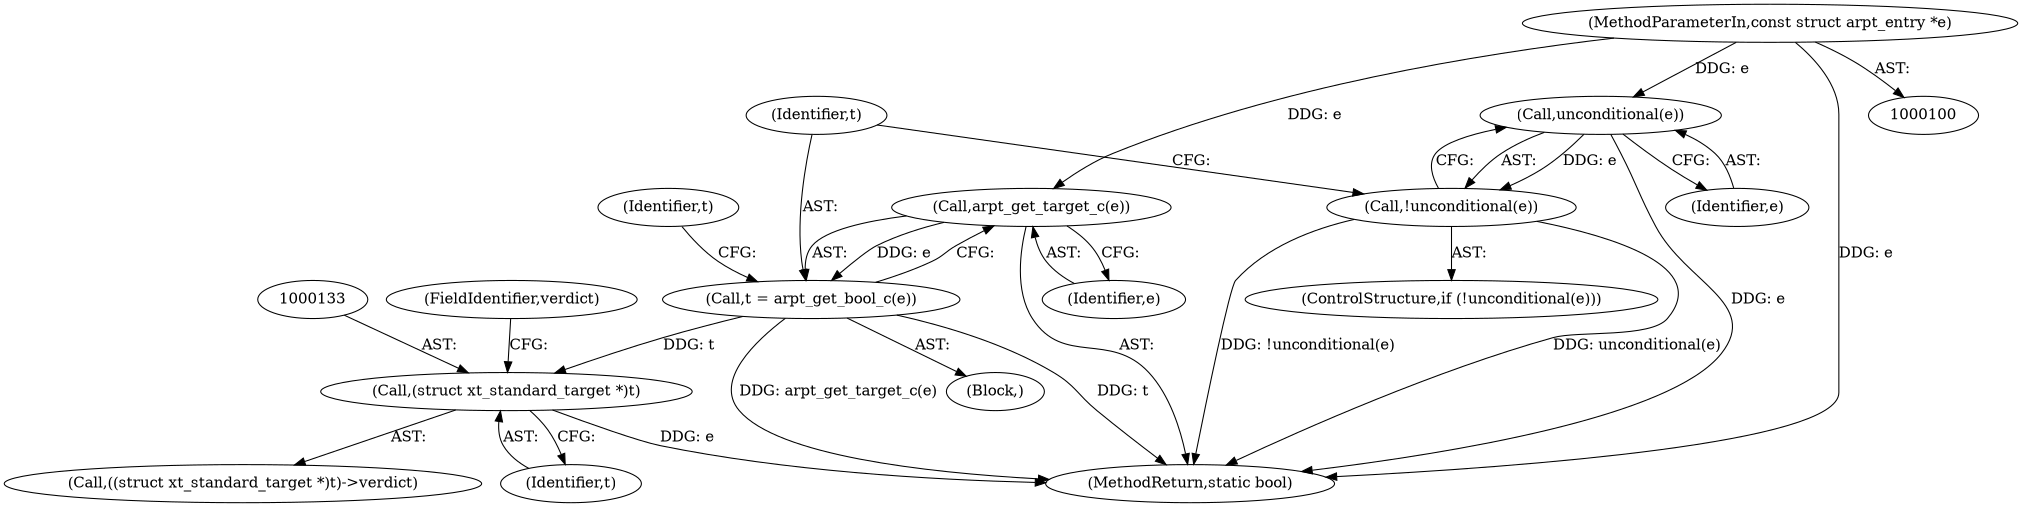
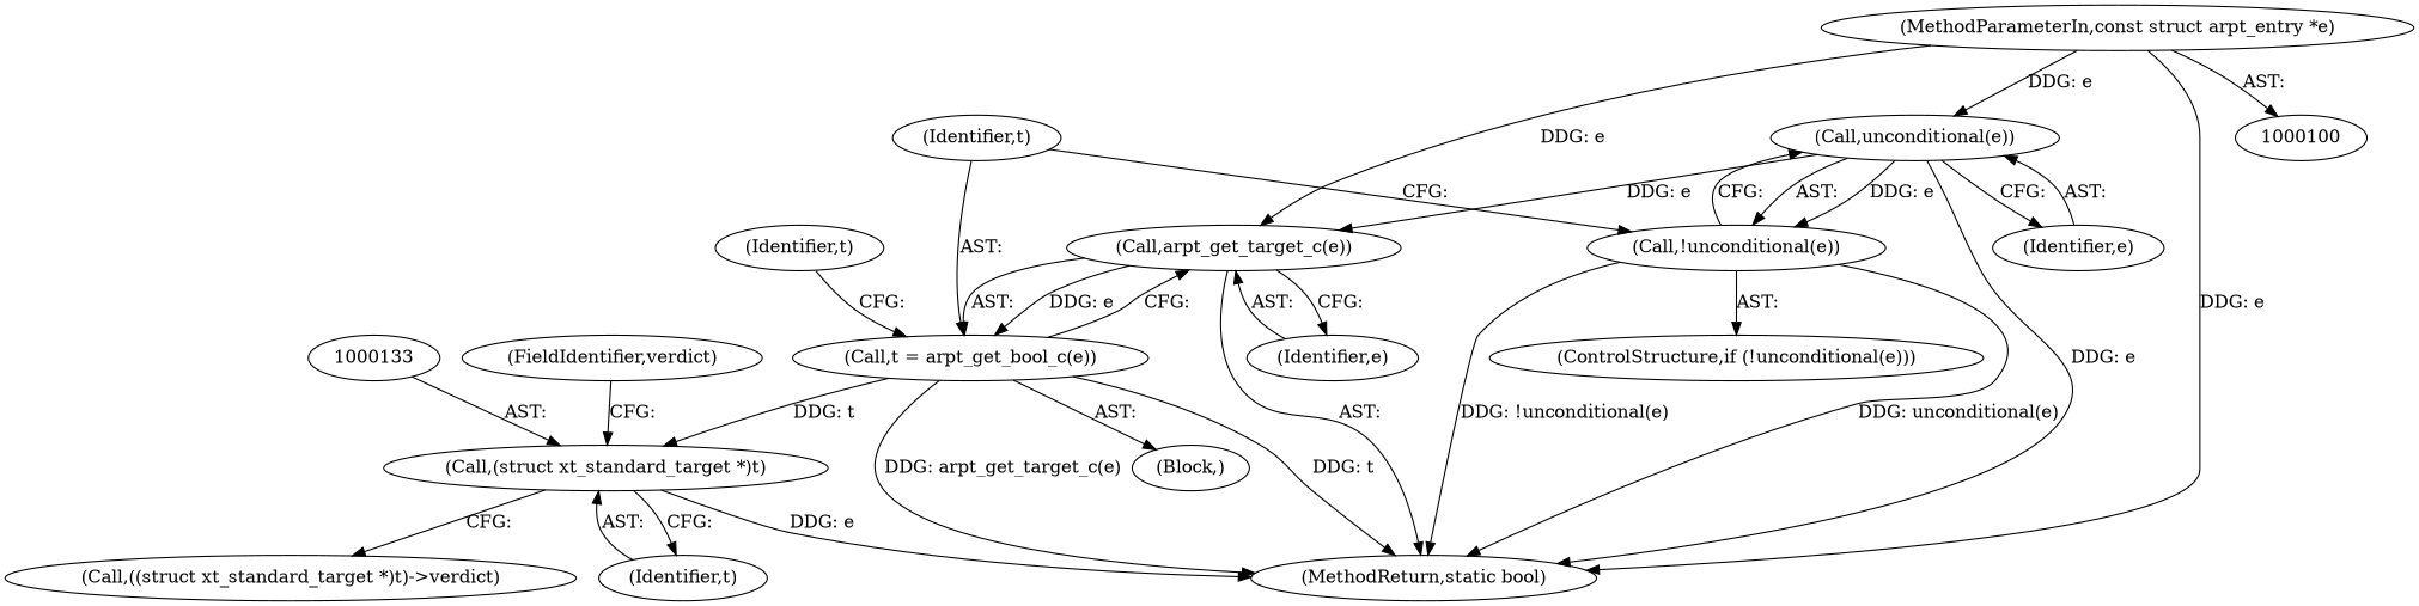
  digraph {
    n1 [label="(Call,unconditional(e))"]
    n2 [label="(Call,!unconditional(e))"]
    n3 [label="(Call,arpt_get_target_c(e))"]
    n4 [label="(Identifier,e)"]
    n5 [label="(MethodReturn,static bool)"]
    n6 [label="(ControlStructure,if (!unconditional(e)))"]
    n7 [label="(Call,t = arpt_get_bool_c(e))"]
    n8 [label="(Identifier,e)"]
    n9 [label="(MethodParameterIn,const struct arpt_entry *e)"]
    1000100
    n11 [label="(Call,(struct xt_standard_target *)t)"]
    n12 [label="(Block,)"]
    n13 [label="(Call,((struct xt_standard_target *)t)->verdict)"]
    n14 [label="(Identifier,t)"]
    n15 [label="(FieldIdentifier,verdict)"]
    n16 [label="(Identifier,t)"]
    n17 [label="(Identifier,t)"]
    1000133
    n1 -> n2 [label="AST: "]
    n1 -> n2 [label="DDG: e"]
+   n1 -> n3 [label="DDG: e"]
    n1 -> n4 [label="CFG: "]
    n1 -> n5 [label="DDG: e"]
    n2 -> n1 [label="CFG: "]
    n2 -> n5 [label="DDG: unconditional(e)"]
    n2 -> n5 [label="DDG: !unconditional(e)"]
    n2 -> n6 [label="AST: "]
    n3 -> n5 [label="AST: "]
    n3 -> n7 [label="AST: "]
    n3 -> n7 [label="DDG: e"]
    n3 -> n8 [label="CFG: "]
    n4 -> n1 [label="AST: "]
    n7 -> n3 [label="CFG: "]
    n7 -> n5 [label="DDG: t"]
    n7 -> n5 [label="DDG: arpt_get_target_c(e)"]
    n7 -> n11 [label="DDG: t"]
    n7 -> n12 [label="AST: "]
    n8 -> n3 [label="AST: "]
    n9 -> n1 [label="DDG: e"]
    n9 -> n3 [label="DDG: e"]
    n9 -> n5 [label="DDG: e"]
    n9 -> 1000100 [label="AST: "]
    n11 -> n5 [label="DDG: e"]
-   n11 -> n13 [label="AST: "]
+   n11 -> n13 [label="CFG: "]
    n11 -> n14 [label="CFG: "]
    n14 -> n11 [label="AST: "]
    n15 -> n11 [label="CFG: "]
    n16 -> n7 [label="CFG: "]
    n17 -> n2 [label="CFG: "]
    n17 -> n7 [label="AST: "]
    1000133 -> n11 [label="AST: "]
  }
